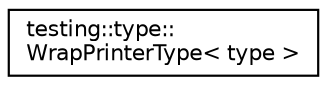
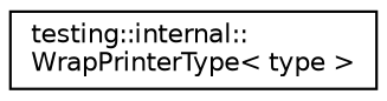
  digraph {
    rankdir=LR
-   n1 [color=black fillcolor=white fontname=Helvetica fontsize=10 height=0.2 label="testing::type::\lWrapPrinterType\< type \>" shape=record style=filled width=0.4]
+   n1 [color=black fillcolor=white fontname=Helvetica fontsize=10 height=0.2 label="testing::internal::\lWrapPrinterType\< type \>" shape=record style=filled width=0.4]
  }
